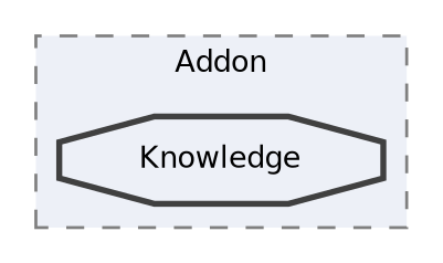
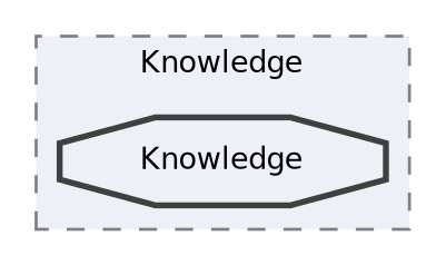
  digraph {
    compound=true
    n1 [color=grey25 fillcolor="#edf0f7" fontname=Helvetica fontsize=10 height=0.2 label=Knowledge shape=octagon style="filled,bold" width=0.4]
    subgraph cluster_1 {
      bgcolor="#edf0f7"
      fontname=Helvetica
      fontsize=10
-     label=Addon
+     label=Knowledge
      pencolor=grey50
      style="filled,dashed"
      n1
    }
  }
